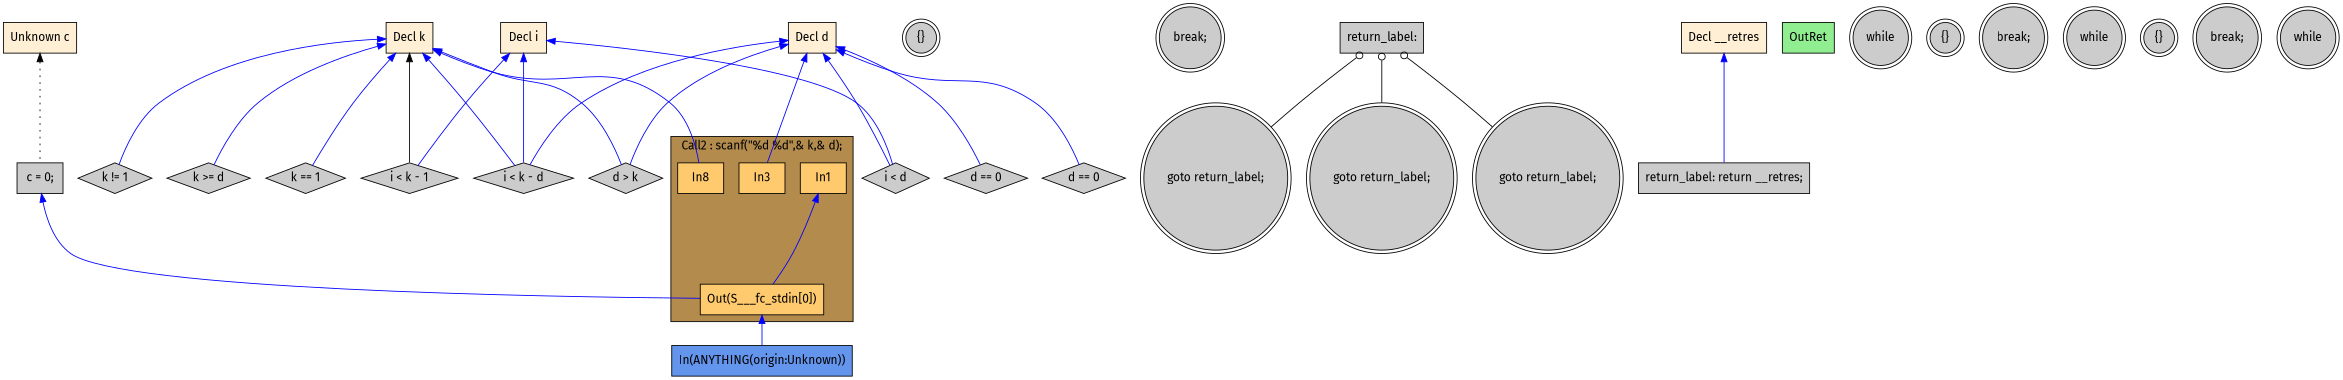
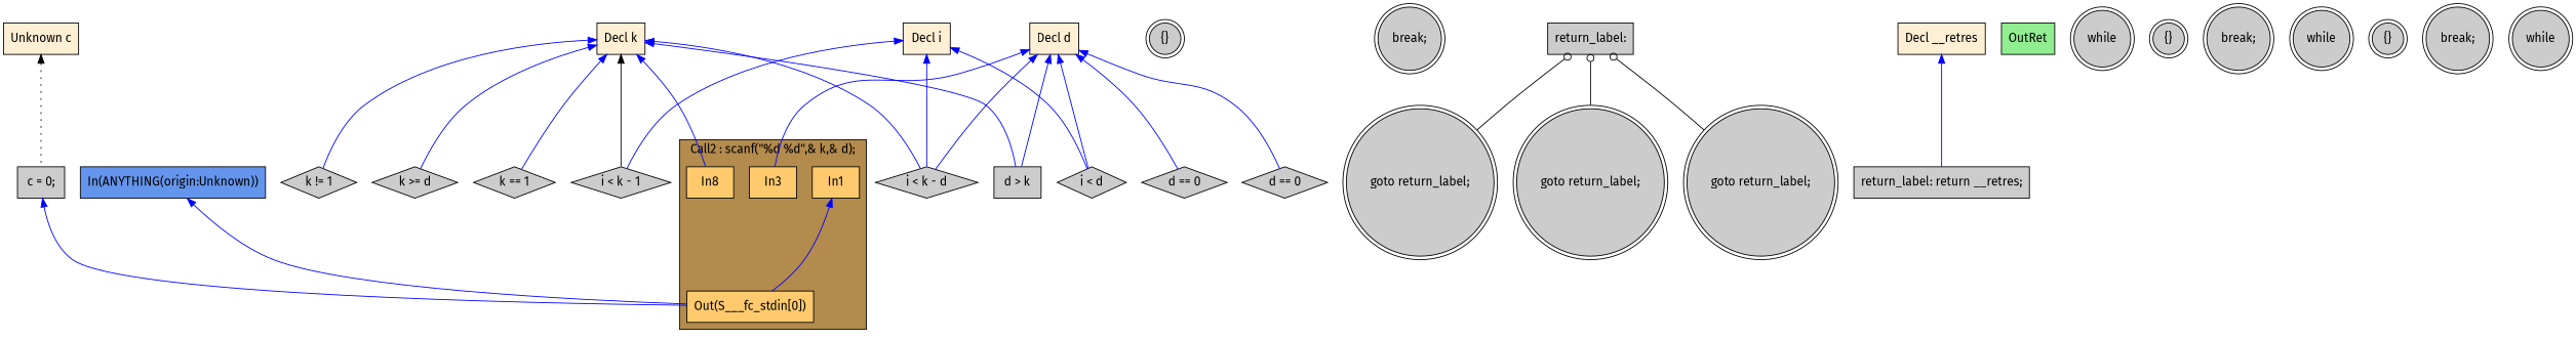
  digraph {
    fontname="Fira Sans"
    rankdir=TB
    node [fillcolor="#CCCCCC" fontname="Fira Sans" shape=box style=filled]
    edge [color="#0000FF" dir=back fontname="Fira Sans"]
    n1 [fillcolor="#FFCA6E" label=In1]
    n2 [fillcolor="#FFCA6E" label=In8]
    n3 [fillcolor="#FFCA6E" label=In3]
    n4 [fillcolor="#FFCA6E" label="Out(S___fc_stdin[0])"]
    n5 [label="{}" shape=doublecircle]
    n6 [label="break;" shape=doublecircle]
    n7 [label="goto return_label;" shape=doublecircle]
    n8 [fillcolor="#FFEFD5" label="Decl i"]
    n9 [label="i < d" shape=diamond]
    n10 [label="i < k - 1" shape=diamond]
    n11 [label="i < k - d" shape=diamond]
    n12 [label="return_label: return __retres;"]
    n13 [fillcolor="#FFEFD5" label="Decl d"]
    n14 [label="d == 0" shape=diamond]
    n15 [label="d == 0" shape=diamond]
-   n16 [label="d > k" shape=diamond]
+   n16 [label="d > k"]
    n17 [label="k >= d" shape=diamond]
    n18 [fillcolor="#90EE90" label=OutRet]
    n19 [fillcolor="#FFEFD5" label="Decl k"]
    n20 [label="k == 1" shape=diamond]
    n21 [label="k != 1" shape=diamond]
    n22 [fillcolor="#6495ED" label="In(ANYTHING(origin:Unknown))"]
    n23 [fillcolor="#FFEFD5" label="Unknown c"]
    n24 [label="c = 0;"]
    n25 [fillcolor="#FFEFD5" label="Decl __retres"]
    n26 [label="goto return_label;" shape=doublecircle]
    n27 [label="return_label:"]
    n28 [label="goto return_label;" shape=doublecircle]
    n29 [label=while shape=doublecircle]
    n30 [label="{}" shape=doublecircle]
    n31 [label="break;" shape=doublecircle]
    n32 [label=while shape=doublecircle]
    n33 [label="{}" shape=doublecircle]
    n34 [label="break;" shape=doublecircle]
    n35 [label=while shape=doublecircle]
    subgraph cluster_1 {
      fillcolor="#B38B4D"
      label="Call2 : scanf(\"%d %d\",& k,& d);"
      style=filled
      n1
      n2
      n3
      n4
    }
    n1 -> n4
    n8 -> n9
    n8 -> n10
    n8 -> n11
    n13 -> n3
    n13 -> n9
    n13 -> n11
    n13 -> n14
    n13 -> n15
    n13 -> n16
    n19 -> n2
    n19 -> n10 [color="#000000"]
    n19 -> n11
    n19 -> n16
    n19 -> n17
    n19 -> n20
    n19 -> n21
-   n4 -> n22
+   n22 -> n4
    n23 -> n24 [color="#000000" style=dotted]
    n24 -> n4
    n25 -> n12
    n27 -> n7 [arrowtail=odot color="#000000"]
    n27 -> n26 [arrowtail=odot color="#000000"]
    n27 -> n28 [arrowtail=odot color="#000000"]
  }
